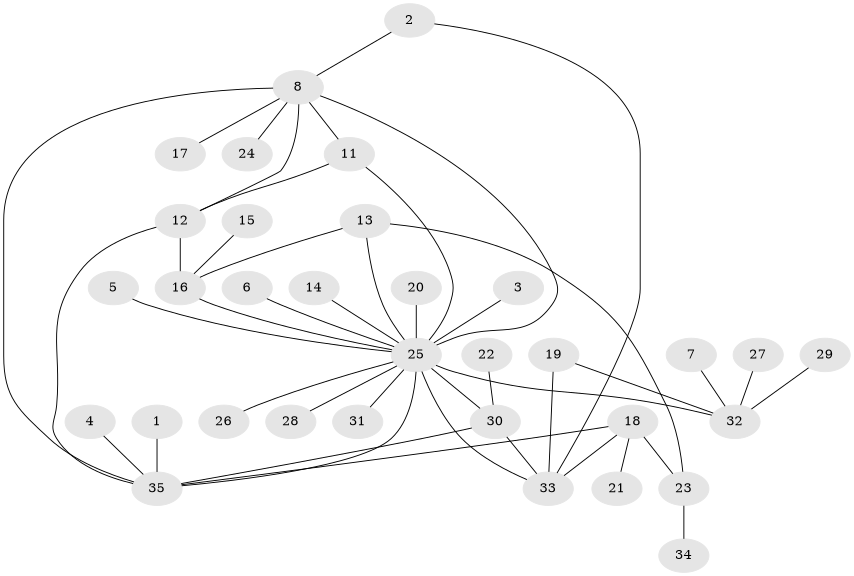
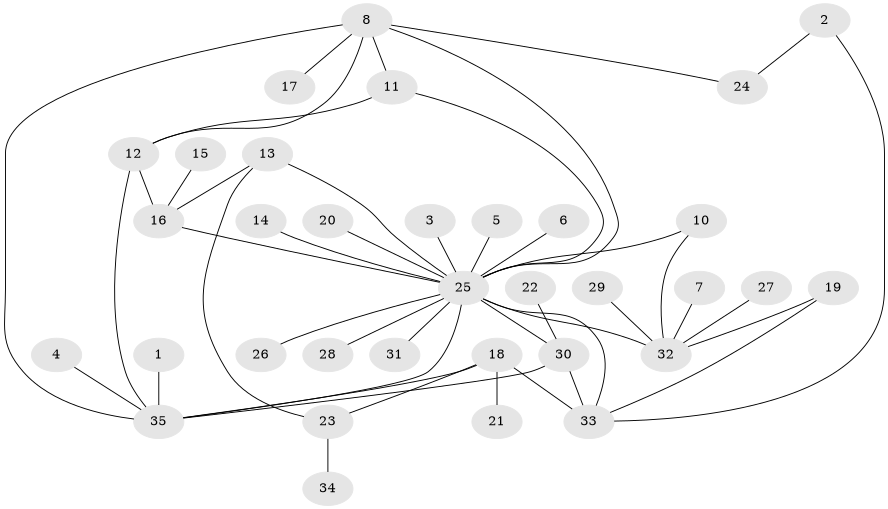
  graph {
    node [color=gray90 style=filled]
    edge [weight=1.0]
    1
    35
    2
    8
    33
    25
    11
    12
    17
    24
    3
    32
    30
    26
    28
    31
    4
    5
    6
    7
    16
    23
    34
+   10
    13
    14
    15
    18
    21
    19
    20
    22
    27
    29
    1 -- 35
-   2 -- 8
+   2 -- 24
    2 -- 33
    8 -- 35
    8 -- 25
    8 -- 11
    8 -- 12
    8 -- 17
    8 -- 24
    25 -- 35
    25 -- 33 [weight=2.0]
    25 -- 32 [weight=2.0]
    25 -- 30 [weight=2.0]
    25 -- 26
    25 -- 28
    25 -- 31
    11 -- 25
    11 -- 12
    12 -- 35
    12 -- 16
    3 -- 25
    30 -- 35
    30 -- 33
    4 -- 35
    5 -- 25
    6 -- 25
    7 -- 32
    16 -- 25
    23 -- 34
+   10 -- 25
+   10 -- 32
    13 -- 25
    13 -- 16
    13 -- 23
    14 -- 25
    15 -- 16
    18 -- 35
    18 -- 33 [weight=3.0]
    18 -- 23
    18 -- 21
    19 -- 33
    19 -- 32
    20 -- 25
    22 -- 30
    27 -- 32
    29 -- 32
  }
